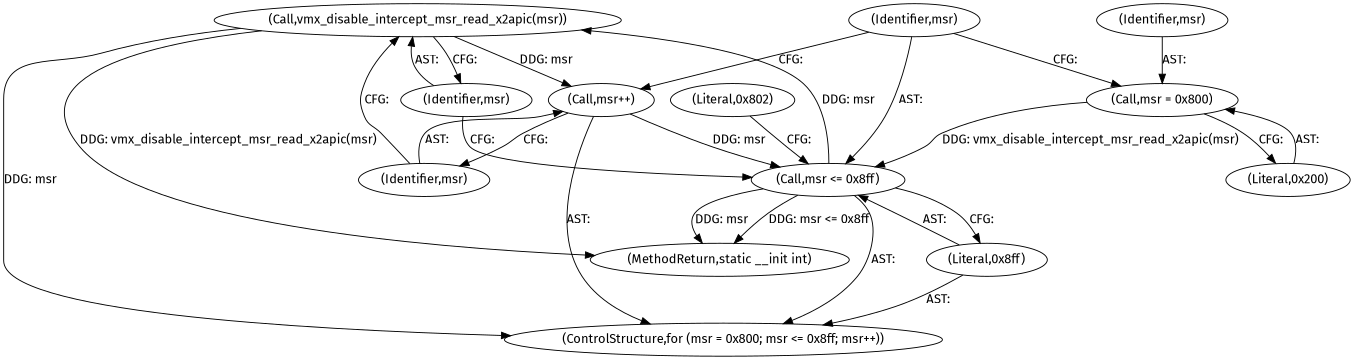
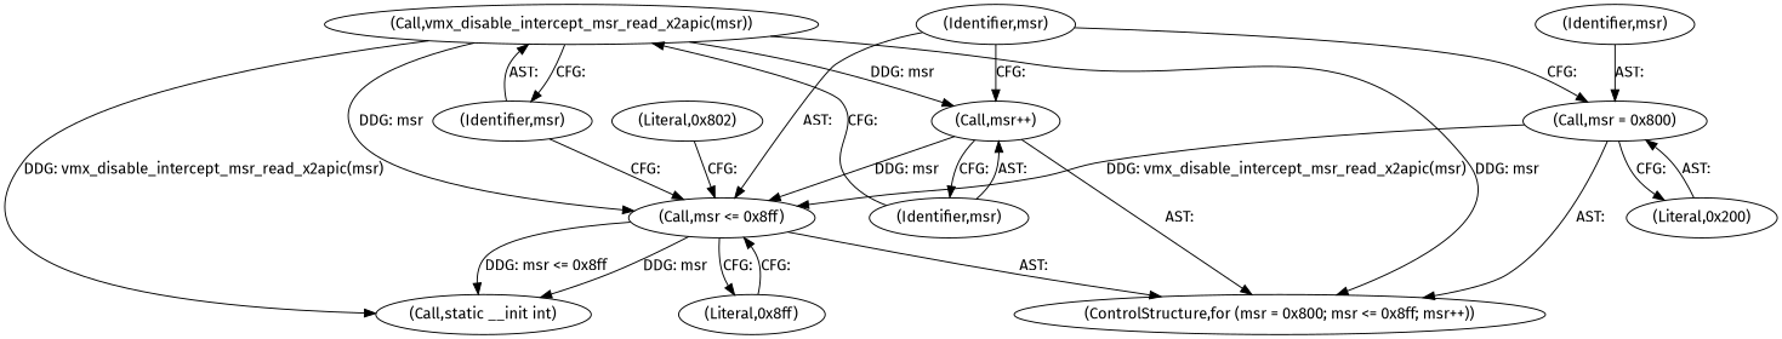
  digraph {
    fontname="Fira Sans"
    node [fontname="Fira Sans"]
    edge [fontname="Fira Sans"]
    n1 [label="(Call,vmx_disable_intercept_msr_read_x2apic(msr))"]
    n2 [label="(Call,msr++)"]
-   n3 [label="(MethodReturn,static __init int)"]
+   n3 [label="(Call,static __init int)"]
    n4 [label="(ControlStructure,for (msr = 0x800; msr <= 0x8ff; msr++))"]
    n5 [label="(Identifier,msr)"]
    n6 [label="(Call,msr <= 0x8ff)"]
    n7 [label="(Identifier,msr)"]
    n8 [label="(Literal,0x8ff)"]
    n9 [label="(Call,msr = 0x800)"]
    n10 [label="(Literal,0x200)"]
    n11 [label="(Literal,0x802)"]
    n12 [label="(Identifier,msr)"]
    n13 [label="(Identifier,msr)"]
    n1 -> n2 [label="DDG: msr"]
    n1 -> n3 [label="DDG: vmx_disable_intercept_msr_read_x2apic(msr)"]
    n1 -> n4 [label="DDG: msr"]
    n1 -> n5 [label="CFG: "]
    n2 -> n4 [label="AST: "]
    n2 -> n6 [label="DDG: msr"]
    n2 -> n7 [label="CFG: "]
    n5 -> n1 [label="AST: "]
    n5 -> n6 [label="CFG: "]
-   n6 -> n1 [label="DDG: msr"]
+   n1 -> n6 [label="DDG: msr"]
    n6 -> n3 [label="DDG: msr <= 0x8ff"]
    n6 -> n3 [label="DDG: msr"]
    n6 -> n4 [label="AST: "]
    n6 -> n8 [label="CFG: "]
    n7 -> n1 [label="CFG: "]
    n7 -> n2 [label="AST: "]
-   n8 -> n6 [label="AST: "]
-   n8 -> n4 [label="AST: "]
+   n8 -> n6 [label="CFG: "]
+   n9 -> n4 [label="AST: "]
    n9 -> n6 [label="DDG: vmx_disable_intercept_msr_read_x2apic(msr)"]
    n9 -> n10 [label="CFG: "]
    n10 -> n9 [label="AST: "]
    n11 -> n6 [label="CFG: "]
    n12 -> n2 [label="CFG: "]
    n12 -> n6 [label="AST: "]
    n12 -> n9 [label="CFG: "]
    n13 -> n9 [label="AST: "]
  }
